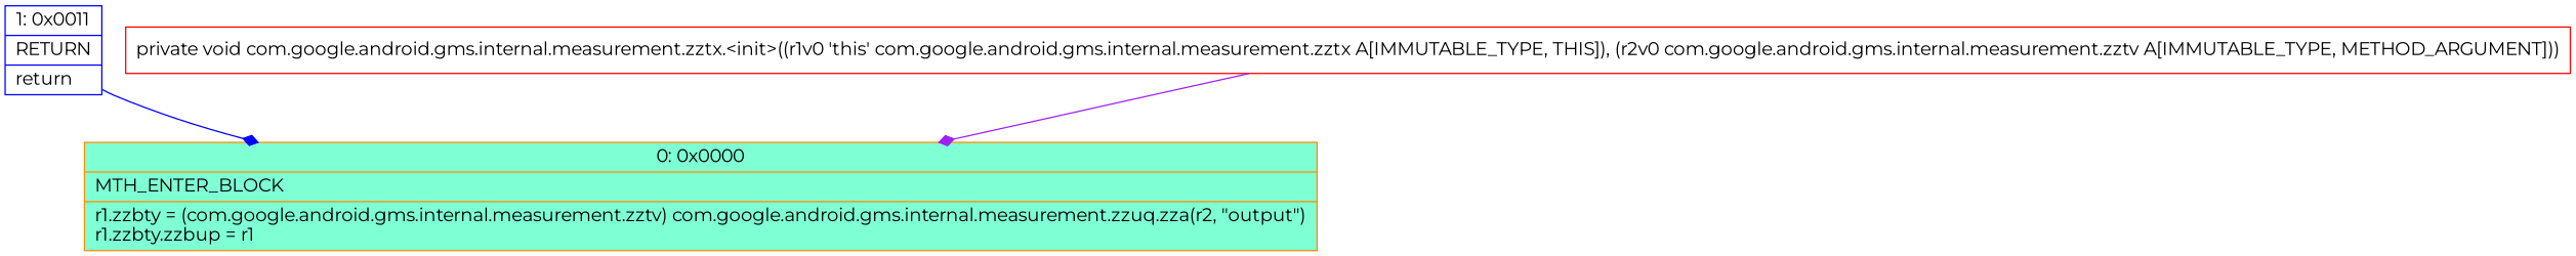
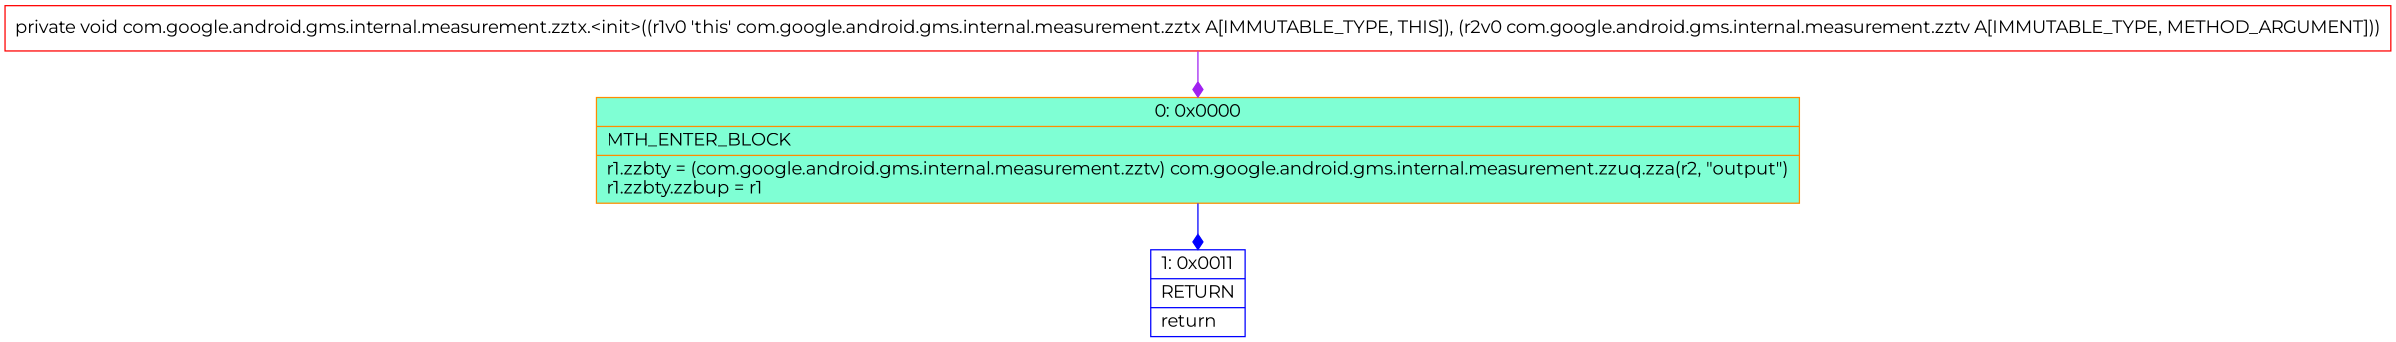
  digraph {
    fontname=Montserrat
    node [shape=record style=filled fillcolor=white fontname=Montserrat]
    edge [style=solid arrowhead=diamond fontname=Montserrat]
    n1 [label="{0\:\ 0x0000|MTH_ENTER_BLOCK\l|r1.zzbty = (com.google.android.gms.internal.measurement.zztv) com.google.android.gms.internal.measurement.zzuq.zza(r2, \"output\")\lr1.zzbty.zzbup = r1\l}" fillcolor=aquamarine color=darkorange]
    n2 [label="{1\:\ 0x0011|RETURN\l|return\l}" color=blue]
    n3 [label="{private void com.google.android.gms.internal.measurement.zztx.\<init\>((r1v0 'this' com.google.android.gms.internal.measurement.zztx A[IMMUTABLE_TYPE, THIS]), (r2v0 com.google.android.gms.internal.measurement.zztv A[IMMUTABLE_TYPE, METHOD_ARGUMENT])) }" color=red]
-   n2 -> n1 [color=blue]
+   n1 -> n2 [color=blue]
    n3 -> n1 [color=purple]
  }
